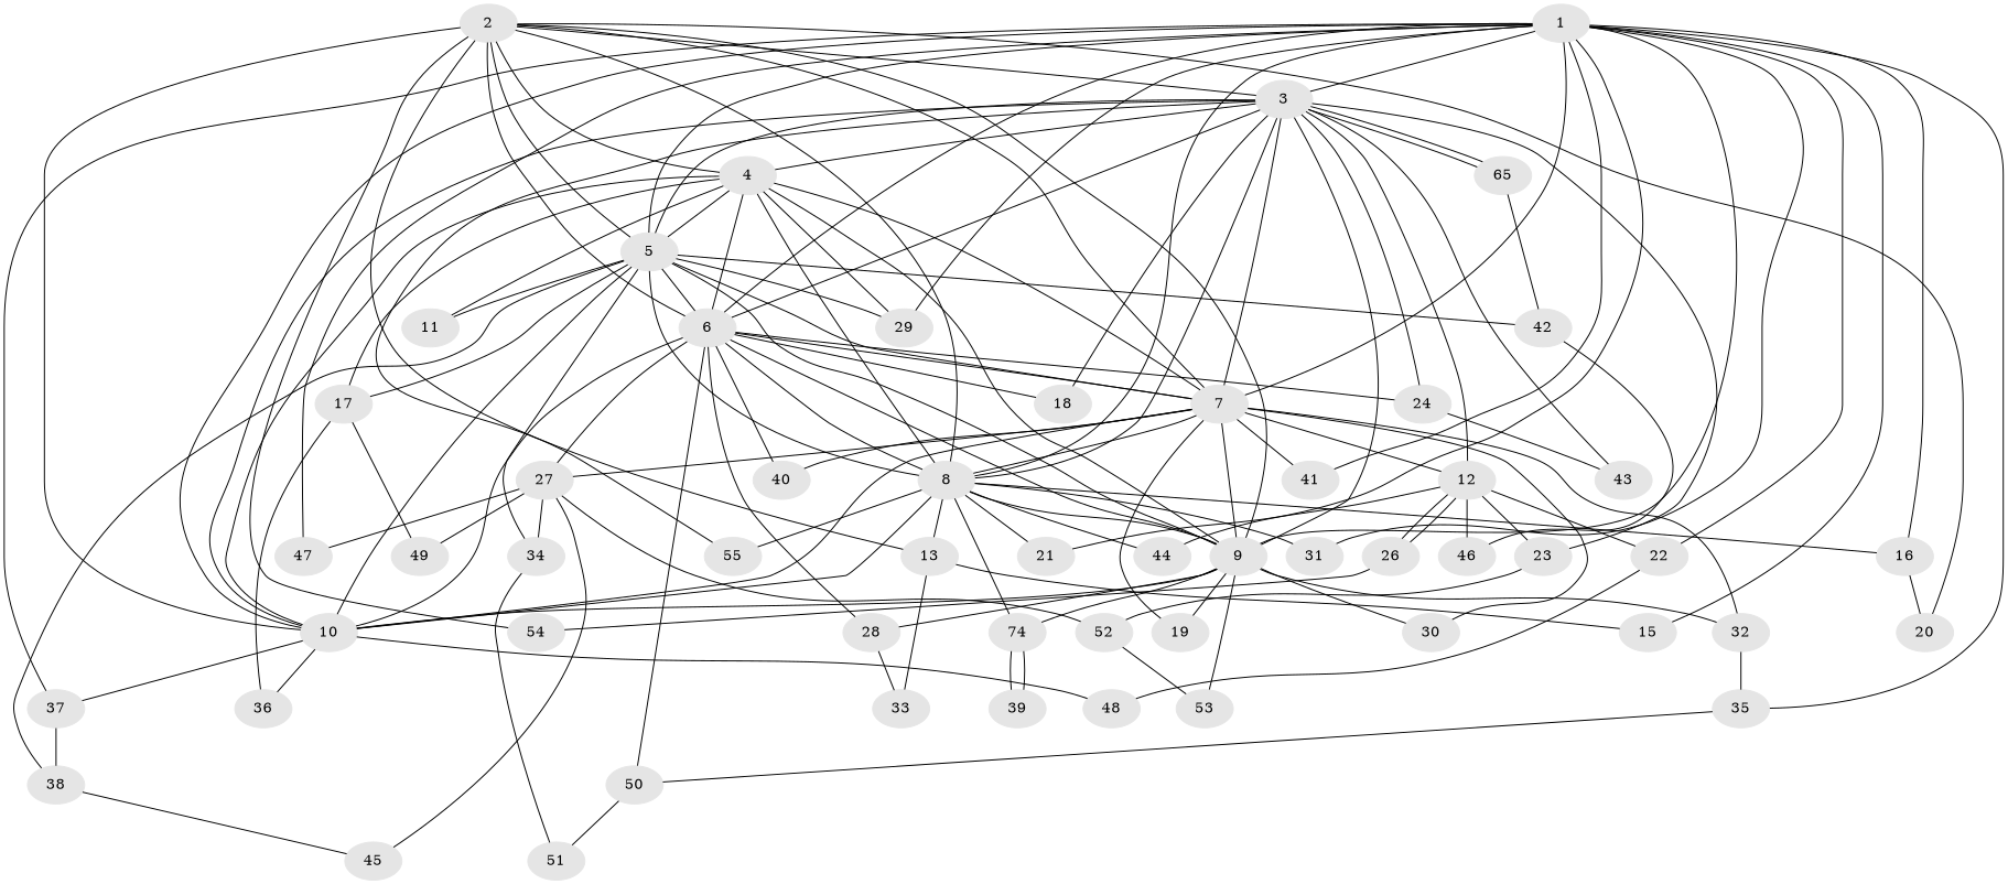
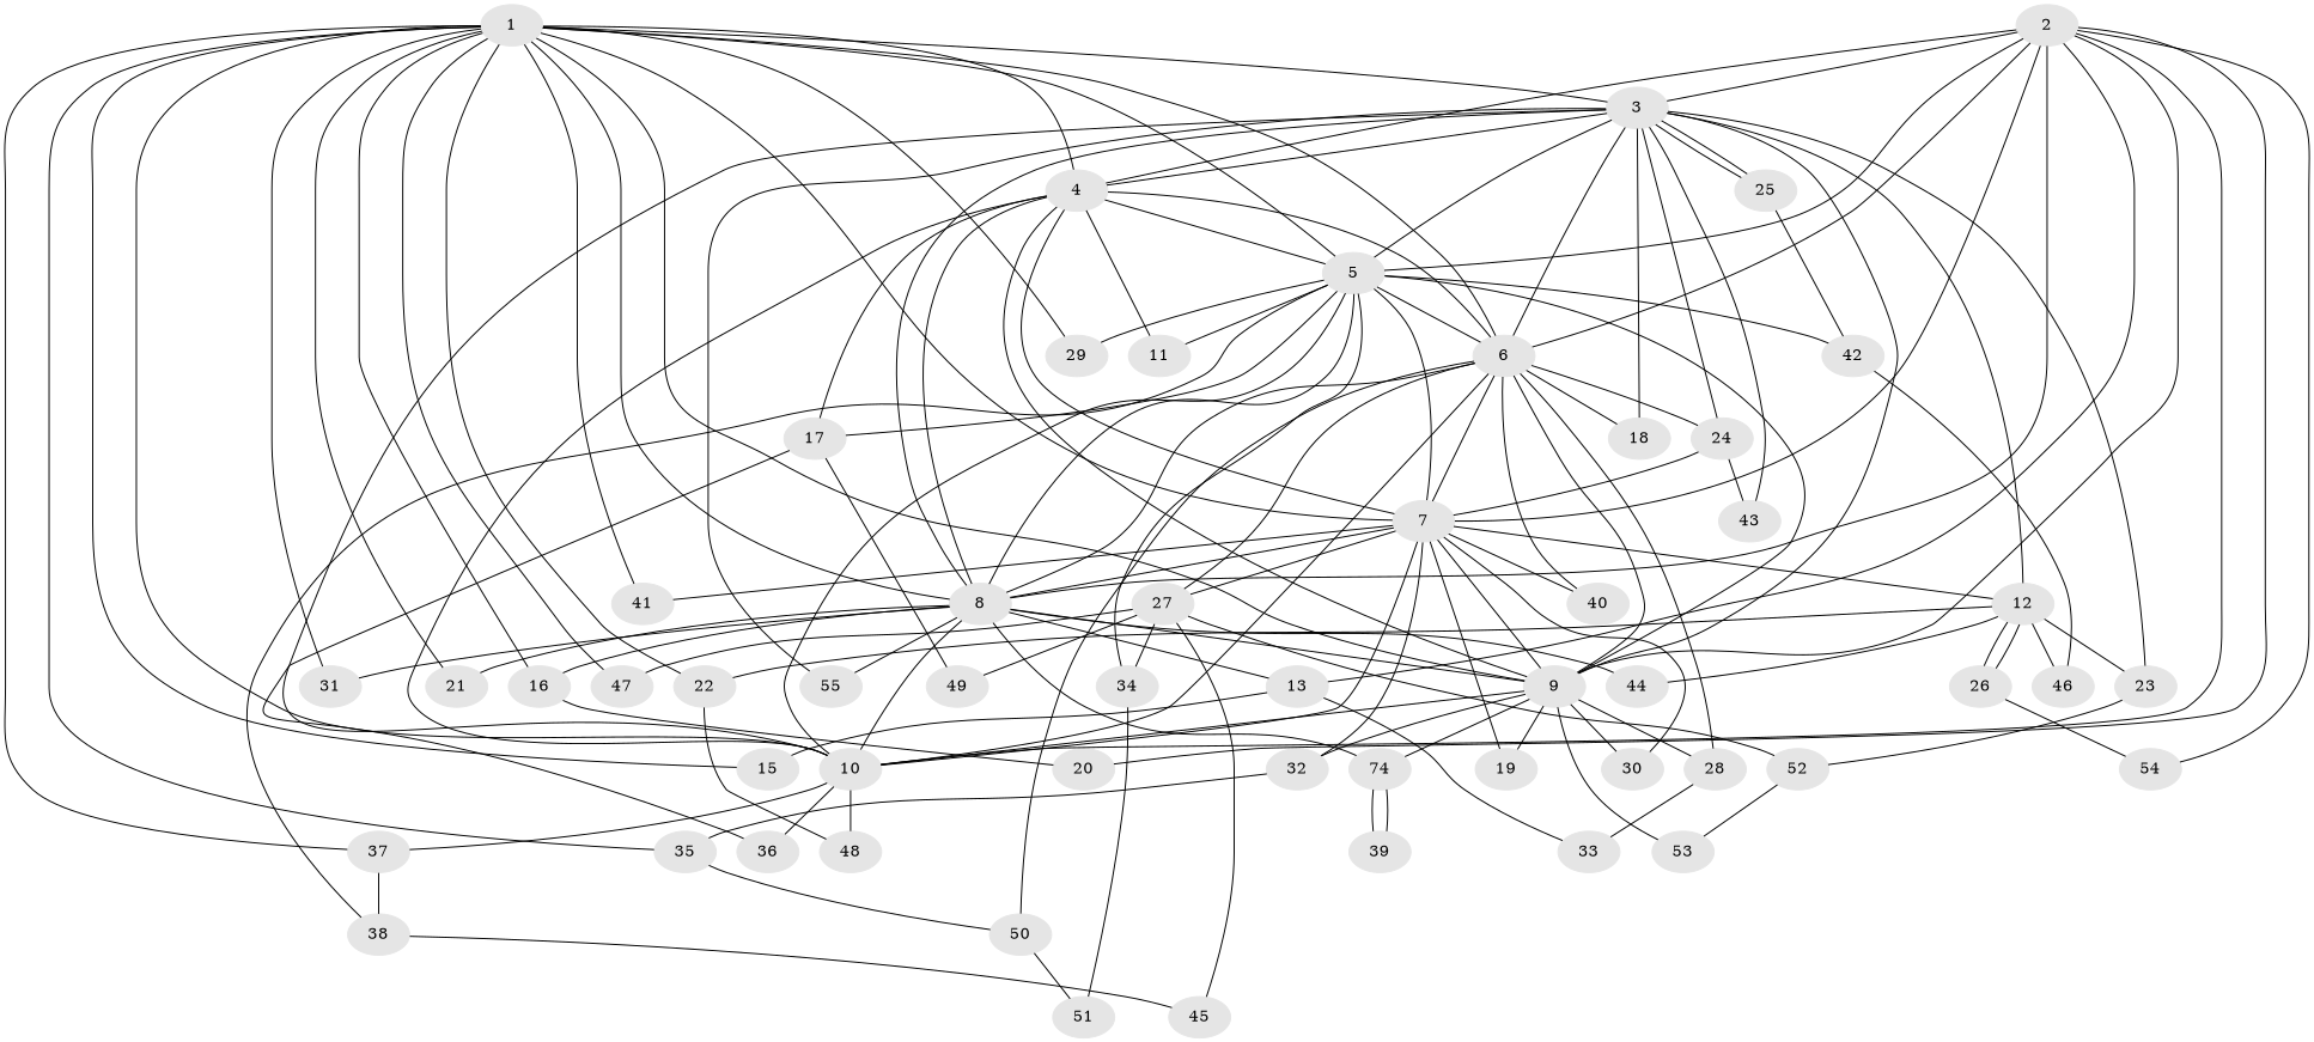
  graph {
    node [color=gray90 style=filled]
    1
    3
    4
    5
    6
    7
    8
    9
    10
    15
    16
    21
    22
    29
    31
    35
    37
    41
    47
    2
    13
    20
    54
    12
    18
    23
    24
-   25 [label=65]
+   25
    43
    55
    11
    17
    34
    38
    42
    27
    28
    40
    50
    19
    30
    32
    n43 [label=74]
    44
    53
    36
    48
    33
    26
    46
    52
    49
    51
    45
    39
    1 -- 3
-   29 -- 4
+   1 -- 4
    1 -- 5
    1 -- 6
    1 -- 7
    1 -- 8
    1 -- 9
    1 -- 10
    1 -- 15
    1 -- 16
    1 -- 21
    1 -- 22
    1 -- 29
    1 -- 31
    1 -- 35
    1 -- 37
    1 -- 41
    1 -- 47
    3 -- 4
    3 -- 5
    3 -- 6
-   3 -- 7
+   24 -- 7
    3 -- 8
    3 -- 9
    3 -- 10
    3 -- 12
    3 -- 18
    3 -- 23
    3 -- 24
    3 -- 25
    3 -- 25
    3 -- 43
    3 -- 55
    4 -- 5
    4 -- 6
    4 -- 7
    4 -- 8
    4 -- 9
    4 -- 10
    4 -- 11
    4 -- 17
    5 -- 6
    5 -- 7
    5 -- 8
    5 -- 9
    5 -- 10
    5 -- 29
    5 -- 11
    5 -- 17
    5 -- 34
    5 -- 38
    5 -- 42
    6 -- 7
    6 -- 8
    6 -- 9
    6 -- 10
    6 -- 18
    6 -- 24
    6 -- 27
    6 -- 28
    6 -- 40
    6 -- 50
    7 -- 8
    7 -- 9
    7 -- 10
    7 -- 41
    7 -- 12
    7 -- 27
    7 -- 40
    7 -- 19
    7 -- 30
    7 -- 32
    8 -- 9
    8 -- 10
    8 -- 16
    8 -- 21
    8 -- 31
    8 -- 13
    8 -- 55
    8 -- n43
    8 -- 44
    9 -- 10
    9 -- 28
    9 -- 19
    9 -- 30
    9 -- 32
    9 -- n43
    9 -- 53
    10 -- 37
    10 -- 36
    10 -- 48
    16 -- 20
    22 -- 48
    35 -- 50
    37 -- 38
    2 -- 3
    2 -- 4
    2 -- 5
    2 -- 6
    2 -- 7
    2 -- 8
    2 -- 9
    2 -- 10
    2 -- 13
    2 -- 20
    2 -- 54
    13 -- 15
    13 -- 33
    12 -- 22
    12 -- 23
    12 -- 44
    12 -- 26
    12 -- 26
    12 -- 46
    23 -- 52
    24 -- 43
    25 -- 42
    17 -- 36
    17 -- 49
    34 -- 51
    38 -- 45
    42 -- 46
    27 -- 47
    27 -- 34
    27 -- 52
    27 -- 49
    27 -- 45
    28 -- 33
    50 -- 51
    32 -- 35
    n43 -- 39
    n43 -- 39
    26 -- 54
    52 -- 53
  }
